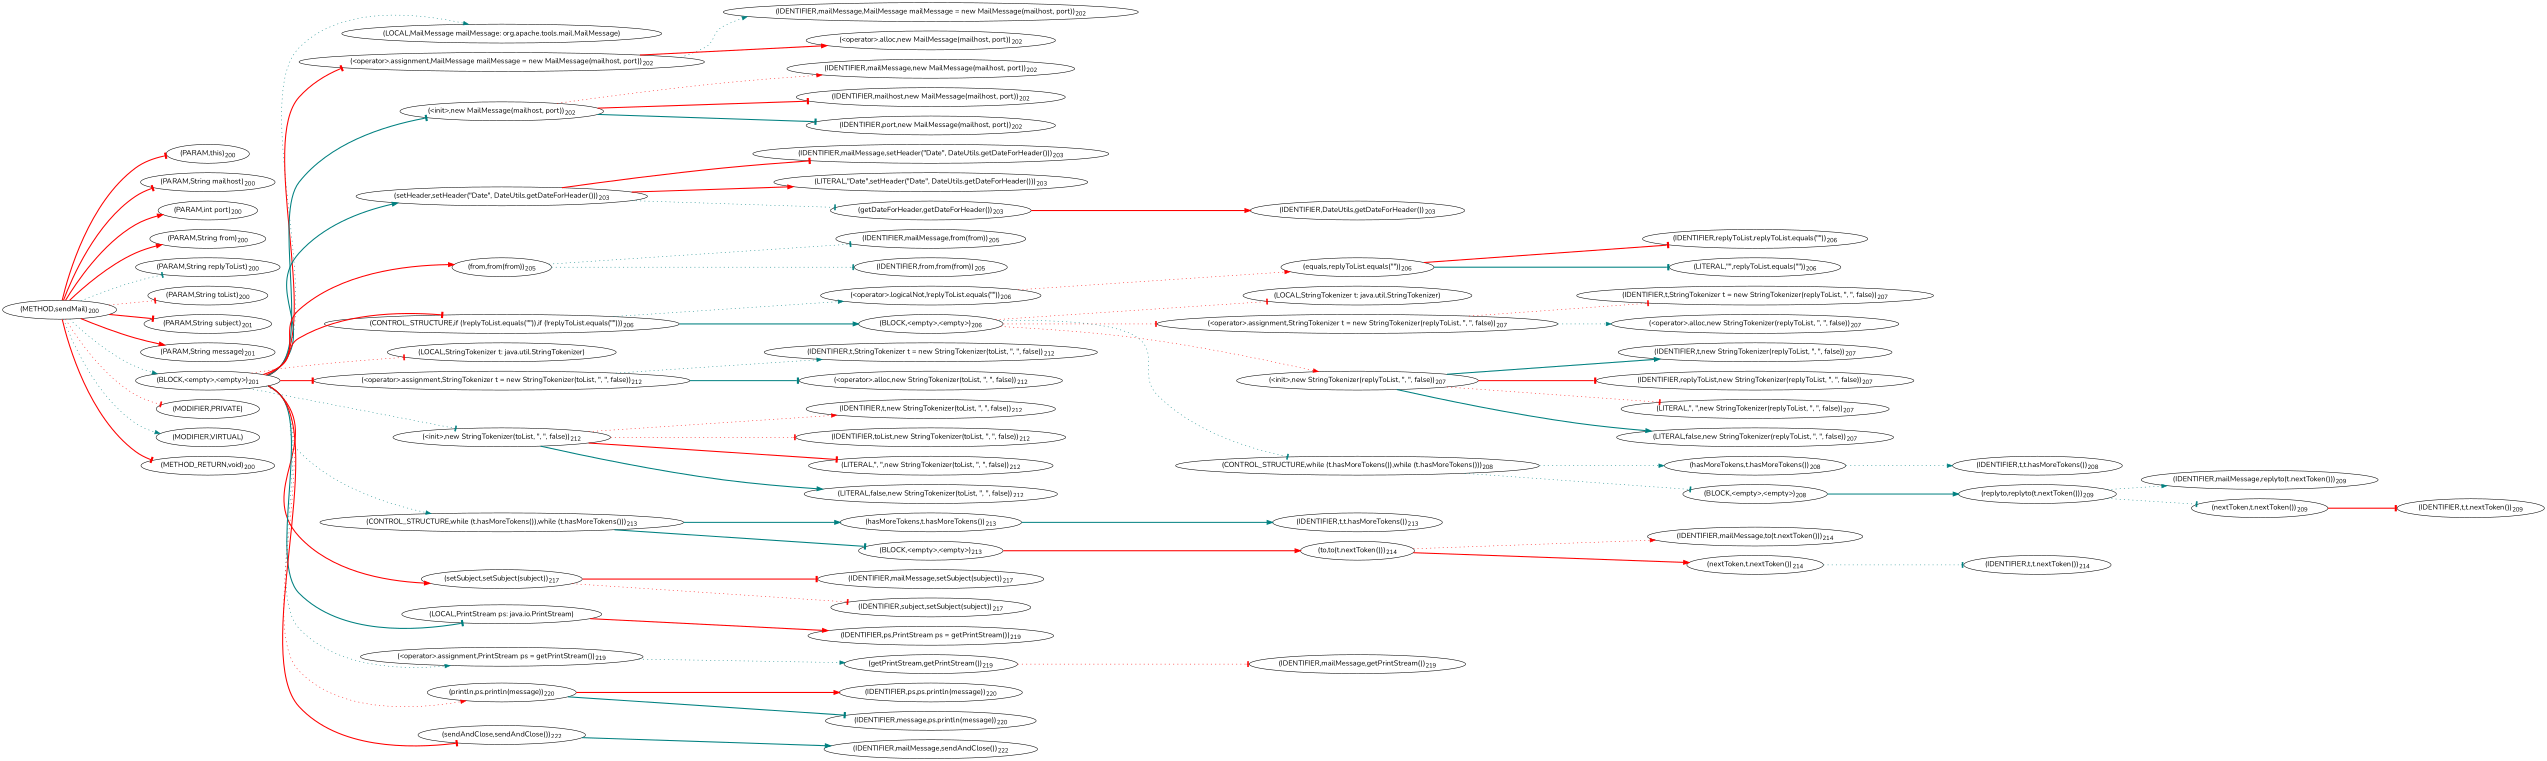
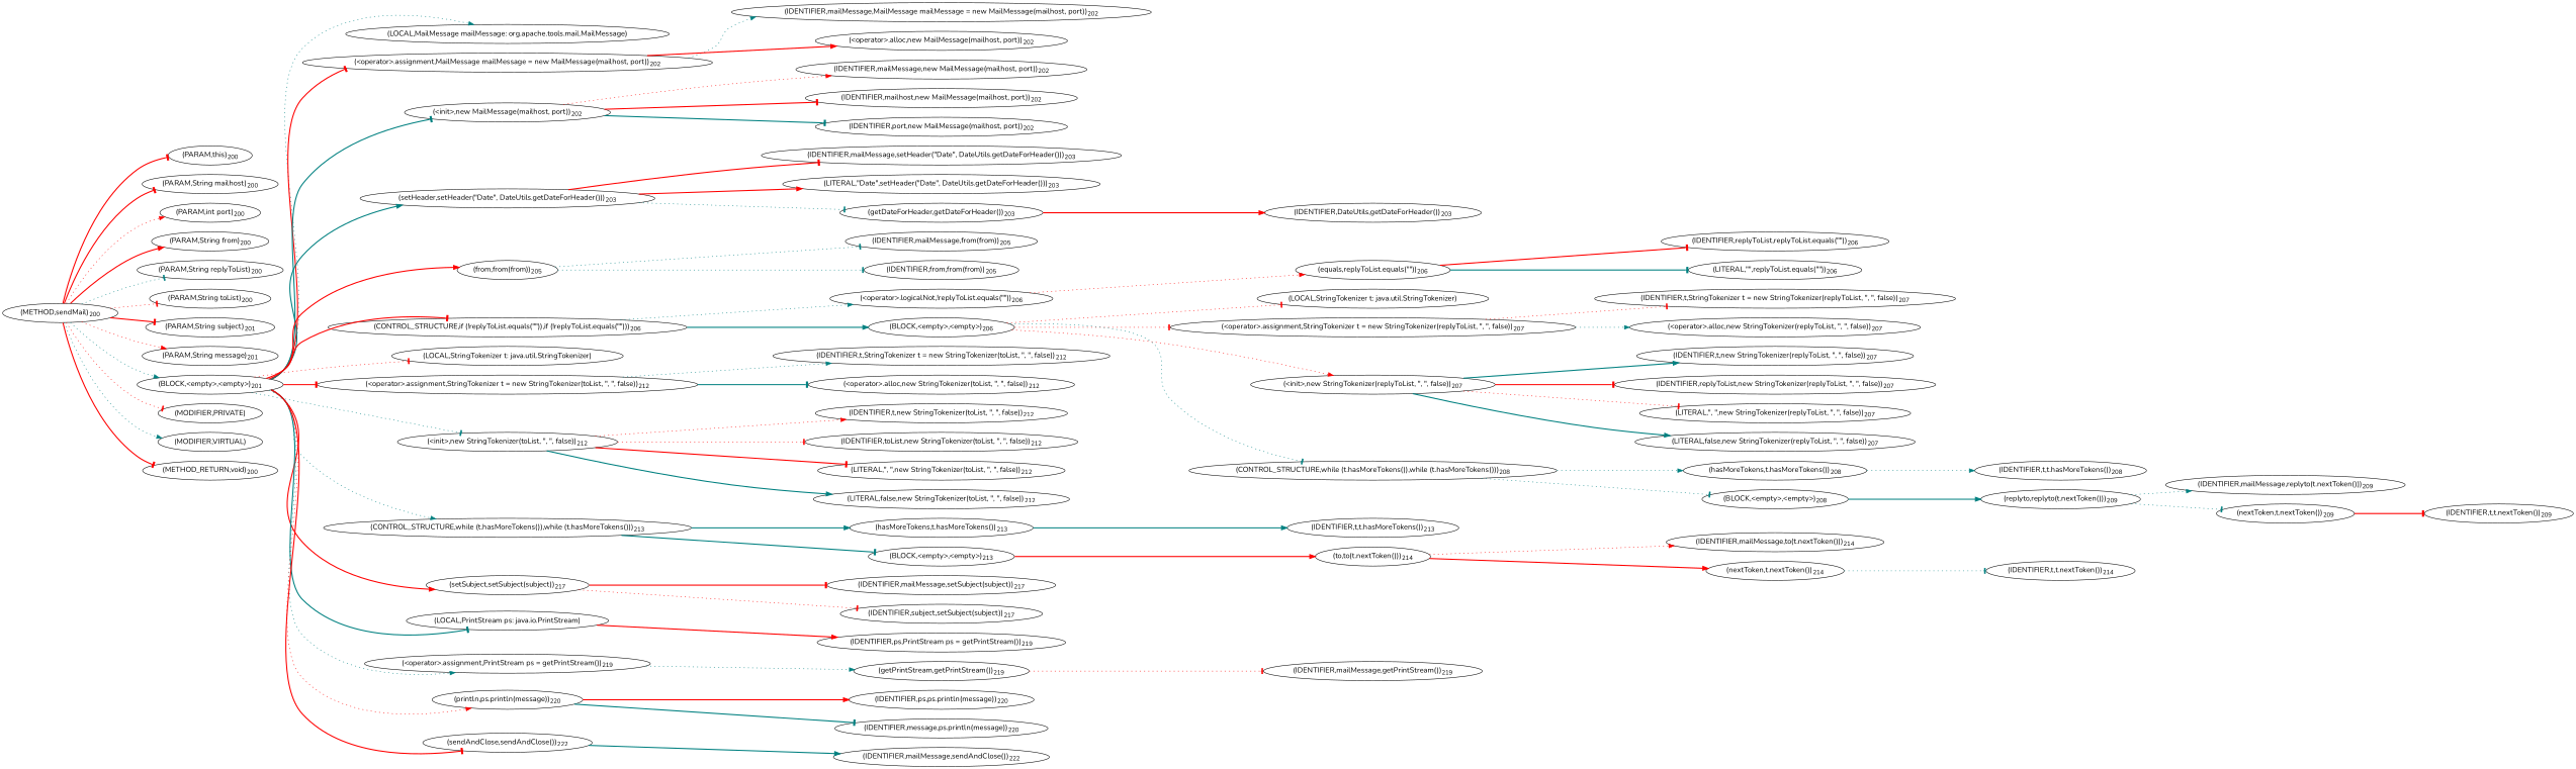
  digraph {
    fontname=Nunito
    rankdir=LR
    node [fontname=Nunito]
    edge [arrowhead=tee color=red fontname=Nunito style=bold]
    n1 [label=<(METHOD,sendMail)<SUB>200</SUB>>]
    n2 [label=<(PARAM,this)<SUB>200</SUB>>]
    n3 [label=<(PARAM,String mailhost)<SUB>200</SUB>>]
    n4 [label=<(PARAM,int port)<SUB>200</SUB>>]
    n5 [label=<(PARAM,String from)<SUB>200</SUB>>]
    n6 [label=<(PARAM,String replyToList)<SUB>200</SUB>>]
    n7 [label=<(PARAM,String toList)<SUB>200</SUB>>]
    n8 [label=<(PARAM,String subject)<SUB>201</SUB>>]
    n9 [label=<(PARAM,String message)<SUB>201</SUB>>]
    n10 [label=<(BLOCK,&lt;empty&gt;,&lt;empty&gt;)<SUB>201</SUB>>]
    n11 [label=<(MODIFIER,PRIVATE)>]
    n12 [label=<(MODIFIER,VIRTUAL)>]
    n13 [label=<(METHOD_RETURN,void)<SUB>200</SUB>>]
    n14 [label=<(LOCAL,MailMessage mailMessage: org.apache.tools.mail.MailMessage)>]
    n15 [label=<(&lt;operator&gt;.assignment,MailMessage mailMessage = new MailMessage(mailhost, port))<SUB>202</SUB>>]
    n16 [label=<(&lt;init&gt;,new MailMessage(mailhost, port))<SUB>202</SUB>>]
    n17 [label=<(setHeader,setHeader(&quot;Date&quot;, DateUtils.getDateForHeader()))<SUB>203</SUB>>]
    n18 [label=<(from,from(from))<SUB>205</SUB>>]
    n19 [label=<(CONTROL_STRUCTURE,if (!replyToList.equals(&quot;&quot;)),if (!replyToList.equals(&quot;&quot;)))<SUB>206</SUB>>]
    n20 [label=<(LOCAL,StringTokenizer t: java.util.StringTokenizer)>]
    n21 [label=<(&lt;operator&gt;.assignment,StringTokenizer t = new StringTokenizer(toList, &quot;, &quot;, false))<SUB>212</SUB>>]
    n22 [label=<(&lt;init&gt;,new StringTokenizer(toList, &quot;, &quot;, false))<SUB>212</SUB>>]
    n23 [label=<(CONTROL_STRUCTURE,while (t.hasMoreTokens()),while (t.hasMoreTokens()))<SUB>213</SUB>>]
    n24 [label=<(setSubject,setSubject(subject))<SUB>217</SUB>>]
    n25 [label=<(LOCAL,PrintStream ps: java.io.PrintStream)>]
    n26 [label=<(&lt;operator&gt;.assignment,PrintStream ps = getPrintStream())<SUB>219</SUB>>]
    n27 [label=<(println,ps.println(message))<SUB>220</SUB>>]
    n28 [label=<(sendAndClose,sendAndClose())<SUB>222</SUB>>]
    n29 [label=<(IDENTIFIER,mailMessage,MailMessage mailMessage = new MailMessage(mailhost, port))<SUB>202</SUB>>]
    n30 [label=<(&lt;operator&gt;.alloc,new MailMessage(mailhost, port))<SUB>202</SUB>>]
    n31 [label=<(IDENTIFIER,mailMessage,new MailMessage(mailhost, port))<SUB>202</SUB>>]
    n32 [label=<(IDENTIFIER,mailhost,new MailMessage(mailhost, port))<SUB>202</SUB>>]
    n33 [label=<(IDENTIFIER,port,new MailMessage(mailhost, port))<SUB>202</SUB>>]
    n34 [label=<(IDENTIFIER,mailMessage,setHeader(&quot;Date&quot;, DateUtils.getDateForHeader()))<SUB>203</SUB>>]
    n35 [label=<(LITERAL,&quot;Date&quot;,setHeader(&quot;Date&quot;, DateUtils.getDateForHeader()))<SUB>203</SUB>>]
    n36 [label=<(getDateForHeader,getDateForHeader())<SUB>203</SUB>>]
    n37 [label=<(IDENTIFIER,mailMessage,from(from))<SUB>205</SUB>>]
    n38 [label=<(IDENTIFIER,from,from(from))<SUB>205</SUB>>]
    n39 [label=<(&lt;operator&gt;.logicalNot,!replyToList.equals(&quot;&quot;))<SUB>206</SUB>>]
    n40 [label=<(BLOCK,&lt;empty&gt;,&lt;empty&gt;)<SUB>206</SUB>>]
    n41 [label=<(IDENTIFIER,t,StringTokenizer t = new StringTokenizer(toList, &quot;, &quot;, false))<SUB>212</SUB>>]
    n42 [label=<(&lt;operator&gt;.alloc,new StringTokenizer(toList, &quot;, &quot;, false))<SUB>212</SUB>>]
    n43 [label=<(IDENTIFIER,t,new StringTokenizer(toList, &quot;, &quot;, false))<SUB>212</SUB>>]
    n44 [label=<(IDENTIFIER,toList,new StringTokenizer(toList, &quot;, &quot;, false))<SUB>212</SUB>>]
    n45 [label=<(LITERAL,&quot;, &quot;,new StringTokenizer(toList, &quot;, &quot;, false))<SUB>212</SUB>>]
    n46 [label=<(LITERAL,false,new StringTokenizer(toList, &quot;, &quot;, false))<SUB>212</SUB>>]
    n47 [label=<(hasMoreTokens,t.hasMoreTokens())<SUB>213</SUB>>]
    n48 [label=<(BLOCK,&lt;empty&gt;,&lt;empty&gt;)<SUB>213</SUB>>]
    n49 [label=<(IDENTIFIER,mailMessage,setSubject(subject))<SUB>217</SUB>>]
    n50 [label=<(IDENTIFIER,subject,setSubject(subject))<SUB>217</SUB>>]
    n51 [label=<(IDENTIFIER,ps,PrintStream ps = getPrintStream())<SUB>219</SUB>>]
    n52 [label=<(getPrintStream,getPrintStream())<SUB>219</SUB>>]
    n53 [label=<(IDENTIFIER,ps,ps.println(message))<SUB>220</SUB>>]
    n54 [label=<(IDENTIFIER,message,ps.println(message))<SUB>220</SUB>>]
    n55 [label=<(IDENTIFIER,mailMessage,sendAndClose())<SUB>222</SUB>>]
    n56 [label=<(IDENTIFIER,DateUtils,getDateForHeader())<SUB>203</SUB>>]
    n57 [label=<(equals,replyToList.equals(&quot;&quot;))<SUB>206</SUB>>]
    n58 [label=<(LOCAL,StringTokenizer t: java.util.StringTokenizer)>]
    n59 [label=<(&lt;operator&gt;.assignment,StringTokenizer t = new StringTokenizer(replyToList, &quot;, &quot;, false))<SUB>207</SUB>>]
    n60 [label=<(&lt;init&gt;,new StringTokenizer(replyToList, &quot;, &quot;, false))<SUB>207</SUB>>]
    n61 [label=<(CONTROL_STRUCTURE,while (t.hasMoreTokens()),while (t.hasMoreTokens()))<SUB>208</SUB>>]
    n62 [label=<(IDENTIFIER,replyToList,replyToList.equals(&quot;&quot;))<SUB>206</SUB>>]
    n63 [label=<(LITERAL,&quot;&quot;,replyToList.equals(&quot;&quot;))<SUB>206</SUB>>]
    n64 [label=<(IDENTIFIER,t,StringTokenizer t = new StringTokenizer(replyToList, &quot;, &quot;, false))<SUB>207</SUB>>]
    n65 [label=<(&lt;operator&gt;.alloc,new StringTokenizer(replyToList, &quot;, &quot;, false))<SUB>207</SUB>>]
    n66 [label=<(IDENTIFIER,t,new StringTokenizer(replyToList, &quot;, &quot;, false))<SUB>207</SUB>>]
    n67 [label=<(IDENTIFIER,replyToList,new StringTokenizer(replyToList, &quot;, &quot;, false))<SUB>207</SUB>>]
    n68 [label=<(LITERAL,&quot;, &quot;,new StringTokenizer(replyToList, &quot;, &quot;, false))<SUB>207</SUB>>]
    n69 [label=<(LITERAL,false,new StringTokenizer(replyToList, &quot;, &quot;, false))<SUB>207</SUB>>]
    n70 [label=<(hasMoreTokens,t.hasMoreTokens())<SUB>208</SUB>>]
    n71 [label=<(BLOCK,&lt;empty&gt;,&lt;empty&gt;)<SUB>208</SUB>>]
    n72 [label=<(IDENTIFIER,t,t.hasMoreTokens())<SUB>208</SUB>>]
    n73 [label=<(replyto,replyto(t.nextToken()))<SUB>209</SUB>>]
    n74 [label=<(IDENTIFIER,mailMessage,replyto(t.nextToken()))<SUB>209</SUB>>]
    n75 [label=<(nextToken,t.nextToken())<SUB>209</SUB>>]
    n76 [label=<(IDENTIFIER,t,t.nextToken())<SUB>209</SUB>>]
    n77 [label=<(IDENTIFIER,t,t.hasMoreTokens())<SUB>213</SUB>>]
    n78 [label=<(to,to(t.nextToken()))<SUB>214</SUB>>]
    n79 [label=<(IDENTIFIER,mailMessage,to(t.nextToken()))<SUB>214</SUB>>]
    n80 [label=<(nextToken,t.nextToken())<SUB>214</SUB>>]
    n81 [label=<(IDENTIFIER,t,t.nextToken())<SUB>214</SUB>>]
    n82 [label=<(IDENTIFIER,mailMessage,getPrintStream())<SUB>219</SUB>>]
    n1 -> n2
    n1 -> n3
-   n1 -> n4 [arrowhead=normal]
+   n1 -> n4 [arrowhead=normal style=dotted]
    n1 -> n5 [arrowhead=normal]
    n1 -> n6 [color=teal style=dotted]
    n1 -> n7 [style=dotted]
    n1 -> n8
-   n1 -> n9 [arrowhead=normal]
+   n1 -> n9 [arrowhead=normal style=dotted]
    n1 -> n10 [arrowhead=normal color=teal style=dotted]
    n1 -> n11 [style=dotted]
    n1 -> n12 [arrowhead=normal color=teal style=dotted]
    n1 -> n13
    n10 -> n14 [arrowhead=normal color=teal style=dotted]
    n10 -> n15
    n10 -> n16 [color=teal]
    n10 -> n17 [arrowhead=normal color=teal]
    n10 -> n18 [arrowhead=normal]
    n10 -> n19
    n10 -> n20 [style=dotted]
    n10 -> n21
    n10 -> n22 [color=teal style=dotted]
    n10 -> n23 [arrowhead=normal color=teal style=dotted]
    n10 -> n24 [arrowhead=normal]
    n10 -> n25 [color=teal]
    n10 -> n26 [arrowhead=normal color=teal style=dotted]
    n10 -> n27 [arrowhead=normal style=dotted]
    n10 -> n28
    n15 -> n29 [arrowhead=normal color=teal style=dotted]
    n15 -> n30 [arrowhead=normal]
    n16 -> n31 [arrowhead=normal style=dotted]
    n16 -> n32
    n16 -> n33 [color=teal]
    n17 -> n34
    n17 -> n35 [arrowhead=normal]
    n17 -> n36 [color=teal style=dotted]
    n18 -> n37 [color=teal style=dotted]
    n18 -> n38 [color=teal style=dotted]
    n19 -> n39 [arrowhead=normal color=teal style=dotted]
    n19 -> n40 [arrowhead=normal color=teal]
    n21 -> n41 [arrowhead=normal color=teal style=dotted]
    n21 -> n42 [color=teal]
    n22 -> n43 [arrowhead=normal style=dotted]
    n22 -> n44 [style=dotted]
    n22 -> n45
    n22 -> n46 [arrowhead=normal color=teal]
    n23 -> n47 [arrowhead=normal color=teal]
    n23 -> n48 [color=teal]
    n24 -> n49
    n24 -> n50 [style=dotted]
    n25 -> n51 [arrowhead=normal]
    n26 -> n52 [arrowhead=normal color=teal style=dotted]
    n27 -> n53 [arrowhead=normal]
    n27 -> n54 [color=teal]
    n28 -> n55 [arrowhead=normal color=teal]
    n36 -> n56 [arrowhead=normal]
    n39 -> n57 [arrowhead=normal style=dotted]
    n40 -> n58 [style=dotted]
    n40 -> n59 [style=dotted]
    n40 -> n60 [arrowhead=normal style=dotted]
    n40 -> n61 [color=teal style=dotted]
    n47 -> n77 [arrowhead=normal color=teal]
    n48 -> n78 [arrowhead=normal]
    n52 -> n82 [style=dotted]
    n57 -> n62
    n57 -> n63 [color=teal]
    n59 -> n64 [style=dotted]
    n59 -> n65 [arrowhead=normal color=teal style=dotted]
    n60 -> n66 [arrowhead=normal color=teal]
    n60 -> n67
    n60 -> n68 [style=dotted]
    n60 -> n69 [arrowhead=normal color=teal]
    n61 -> n70 [arrowhead=normal color=teal style=dotted]
    n61 -> n71 [color=teal style=dotted]
    n70 -> n72 [arrowhead=normal color=teal style=dotted]
    n71 -> n73 [arrowhead=normal color=teal]
    n73 -> n74 [arrowhead=normal color=teal style=dotted]
    n73 -> n75 [color=teal style=dotted]
    n75 -> n76
    n78 -> n79 [arrowhead=normal style=dotted]
    n78 -> n80 [arrowhead=normal]
    n80 -> n81 [color=teal style=dotted]
  }
